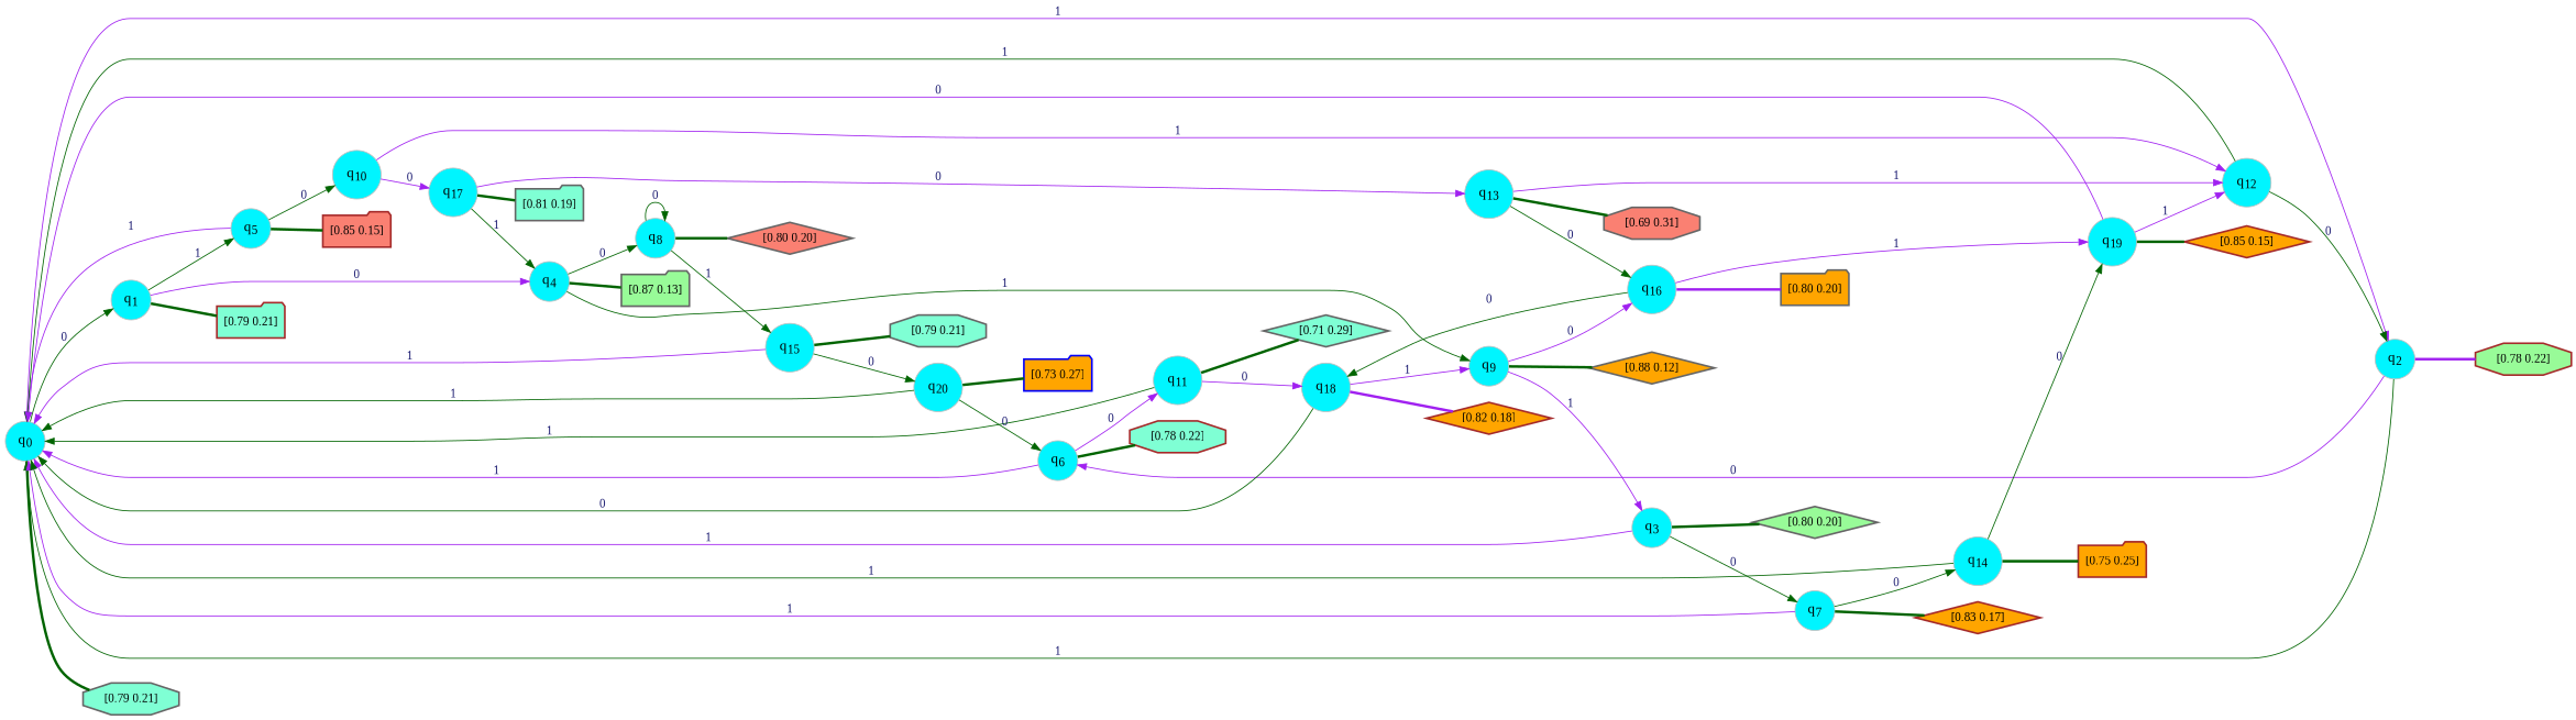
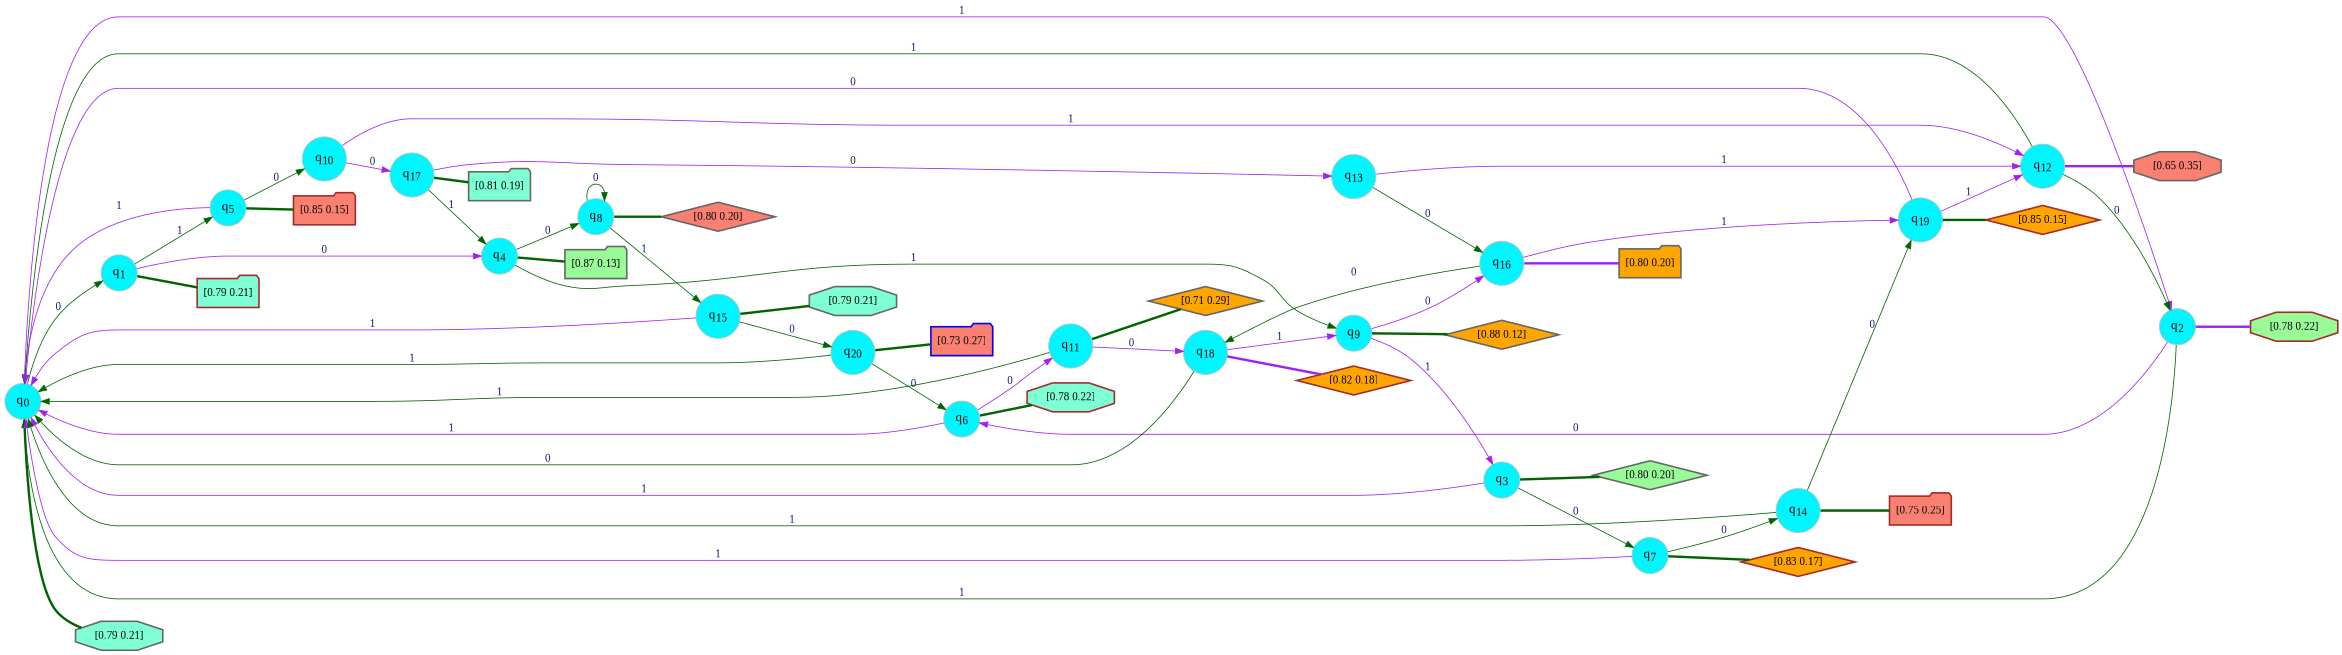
  digraph {
    fontname="Liberation Serif"
    rankdir=LR
    node [color=gray fillcolor=turquoise1 fontcolor=black fontname="Liberation Serif" fontsize=16 fontweight=bold shape=circle style=filled]
    edge [arrowsize=1 color=darkgreen fontcolor=midnightblue fontname="Liberation Serif" fontweight=bold penwidth=1 style=solid weight=20]
    n1 [label=<q<SUB>0</SUB>>]
    n2 [label=<q<SUB>1</SUB>>]
    n3 [label=<q<SUB>2</SUB>>]
    n4 [color=gray40 fillcolor=aquamarine fontsize=14 label="[0.79 0.21]" penwidth=2 shape=octagon]
    n5 [label=<q<SUB>4</SUB>>]
    n6 [label=<q<SUB>5</SUB>>]
    n7 [color=brown fillcolor=aquamarine fontsize=14 label="[0.79 0.21]" penwidth=2 shape=folder]
    n8 [label=<q<SUB>6</SUB>>]
    n9 [color=brown fillcolor=palegreen fontsize=14 label="[0.78 0.22]" penwidth=2 shape=octagon]
    n10 [label=<q<SUB>8</SUB>>]
    n11 [label=<q<SUB>9</SUB>>]
    n12 [color=gray40 fillcolor=palegreen fontsize=14 label="[0.87 0.13]" penwidth=2 shape=folder]
    n13 [label=<q<SUB>10</SUB>>]
    n14 [color=brown fillcolor=salmon fontsize=14 label="[0.85 0.15]" penwidth=2 shape=folder]
    n15 [label=<q<SUB>11</SUB>>]
    n16 [color=brown fillcolor=aquamarine fontsize=14 label="[0.78 0.22]" penwidth=2 shape=octagon]
    n17 [label=<q<SUB>3</SUB>>]
    n18 [label=<q<SUB>7</SUB>>]
    n19 [color=gray40 fillcolor=palegreen fontsize=14 label="[0.80 0.20]" penwidth=2 shape=diamond]
    n20 [label=<q<SUB>14</SUB>>]
    n21 [color=brown fillcolor=orange fontsize=14 label="[0.83 0.17]" penwidth=2 shape=diamond]
    n22 [label=<q<SUB>15</SUB>>]
    n23 [color=gray40 fillcolor=salmon fontsize=14 label="[0.80 0.20]" penwidth=2 shape=diamond]
    n24 [label=<q<SUB>16</SUB>>]
    n25 [color=gray40 fillcolor=orange fontsize=14 label="[0.88 0.12]" penwidth=2 shape=diamond]
    n26 [label=<q<SUB>12</SUB>>]
    n27 [label=<q<SUB>17</SUB>>]
    n28 [label=<q<SUB>18</SUB>>]
-   n29 [color=gray40 fillcolor=aquamarine fontsize=14 label="[0.71 0.29]" penwidth=2 shape=diamond]
+   n29 [color=gray40 fillcolor=orange fontsize=14 label="[0.71 0.29]" penwidth=2 shape=diamond]
    n30 [label=<q<SUB>19</SUB>>]
-   n31 [color=brown fillcolor=orange fontsize=14 label="[0.75 0.25]" penwidth=2 shape=folder]
+   n31 [color=brown fillcolor=salmon fontsize=14 label="[0.75 0.25]" penwidth=2 shape=folder]
    n32 [label=<q<SUB>20</SUB>>]
    n33 [color=gray40 fillcolor=aquamarine fontsize=14 label="[0.79 0.21]" penwidth=2 shape=octagon]
    n34 [color=gray40 fillcolor=orange fontsize=14 label="[0.80 0.20]" penwidth=2 shape=folder]
+   n35 [color=gray40 fillcolor=salmon fontsize=14 label="[0.65 0.35]" penwidth=2 shape=octagon]
    n36 [label=<q<SUB>13</SUB>>]
    n37 [color=gray40 fillcolor=aquamarine fontsize=14 label="[0.81 0.19]" penwidth=2 shape=folder]
    n38 [color=brown fillcolor=orange fontsize=14 label="[0.82 0.18]" penwidth=2 shape=diamond]
-   n39 [color=gray40 fillcolor=salmon fontsize=14 label="[0.69 0.31]" penwidth=2 shape=octagon]
    n40 [color=brown fillcolor=orange fontsize=14 label="[0.85 0.15]" penwidth=2 shape=diamond]
-   n41 [color=blue fillcolor=orange fontsize=14 label="[0.73 0.27]" penwidth=2 shape=folder]
+   n41 [color=blue fillcolor=salmon fontsize=14 label="[0.73 0.27]" penwidth=2 shape=folder]
    n1 -> n2 [label=0]
    n1 -> n3 [color=purple label=1]
    n1 -> n4 [arrowhead=none penwidth=3]
    n2 -> n5 [color=purple label=0]
    n2 -> n6 [label=1]
    n2 -> n7 [arrowhead=none penwidth=3]
    n3 -> n1 [label=1]
    n3 -> n8 [color=purple label=0]
    n3 -> n9 [arrowhead=none color=purple penwidth=3]
    n5 -> n10 [label=0]
    n5 -> n11 [label=1]
    n5 -> n12 [arrowhead=none penwidth=3]
    n6 -> n1 [color=purple label=1]
    n6 -> n13 [label=0]
    n6 -> n14 [arrowhead=none penwidth=3]
    n8 -> n1 [color=purple label=1]
    n8 -> n15 [color=purple label=0]
    n8 -> n16 [arrowhead=none penwidth=3]
    n10 -> n10 [label=0]
    n10 -> n22 [label=1]
    n10 -> n23 [arrowhead=none penwidth=3]
    n11 -> n17 [color=purple label=1]
    n11 -> n24 [color=purple label=0]
    n11 -> n25 [arrowhead=none penwidth=3]
    n13 -> n26 [color=purple label=1]
    n13 -> n27 [color=purple label=0]
    n15 -> n1 [label=1]
    n15 -> n28 [color=purple label=0]
    n15 -> n29 [arrowhead=none penwidth=3]
    n17 -> n1 [color=purple label=1]
    n17 -> n18 [label=0]
    n17 -> n19 [arrowhead=none penwidth=3]
    n18 -> n1 [color=purple label=1]
    n18 -> n20 [label=0]
    n18 -> n21 [arrowhead=none penwidth=3]
    n20 -> n1 [label=1]
    n20 -> n30 [label=0]
    n20 -> n31 [arrowhead=none penwidth=3]
    n22 -> n1 [color=purple label=1]
    n22 -> n32 [label=0]
    n22 -> n33 [arrowhead=none penwidth=3]
    n24 -> n28 [label=0]
    n24 -> n30 [color=purple label=1]
    n24 -> n34 [arrowhead=none color=purple penwidth=3]
    n26 -> n1 [label=1]
    n26 -> n3 [label=0]
+   n26 -> n35 [arrowhead=none color=purple penwidth=3]
    n27 -> n5 [label=1]
    n27 -> n36 [color=purple label=0]
    n27 -> n37 [arrowhead=none penwidth=3]
    n28 -> n1 [label=0]
    n28 -> n11 [color=purple label=1]
    n28 -> n38 [arrowhead=none color=purple penwidth=3]
    n30 -> n1 [color=purple label=0]
    n30 -> n26 [color=purple label=1]
    n30 -> n40 [arrowhead=none penwidth=3]
    n32 -> n1 [label=1]
    n32 -> n8 [label=0]
    n32 -> n41 [arrowhead=none penwidth=3]
    n36 -> n24 [label=0]
    n36 -> n26 [color=purple label=1]
-   n36 -> n39 [arrowhead=none penwidth=3]
  }
